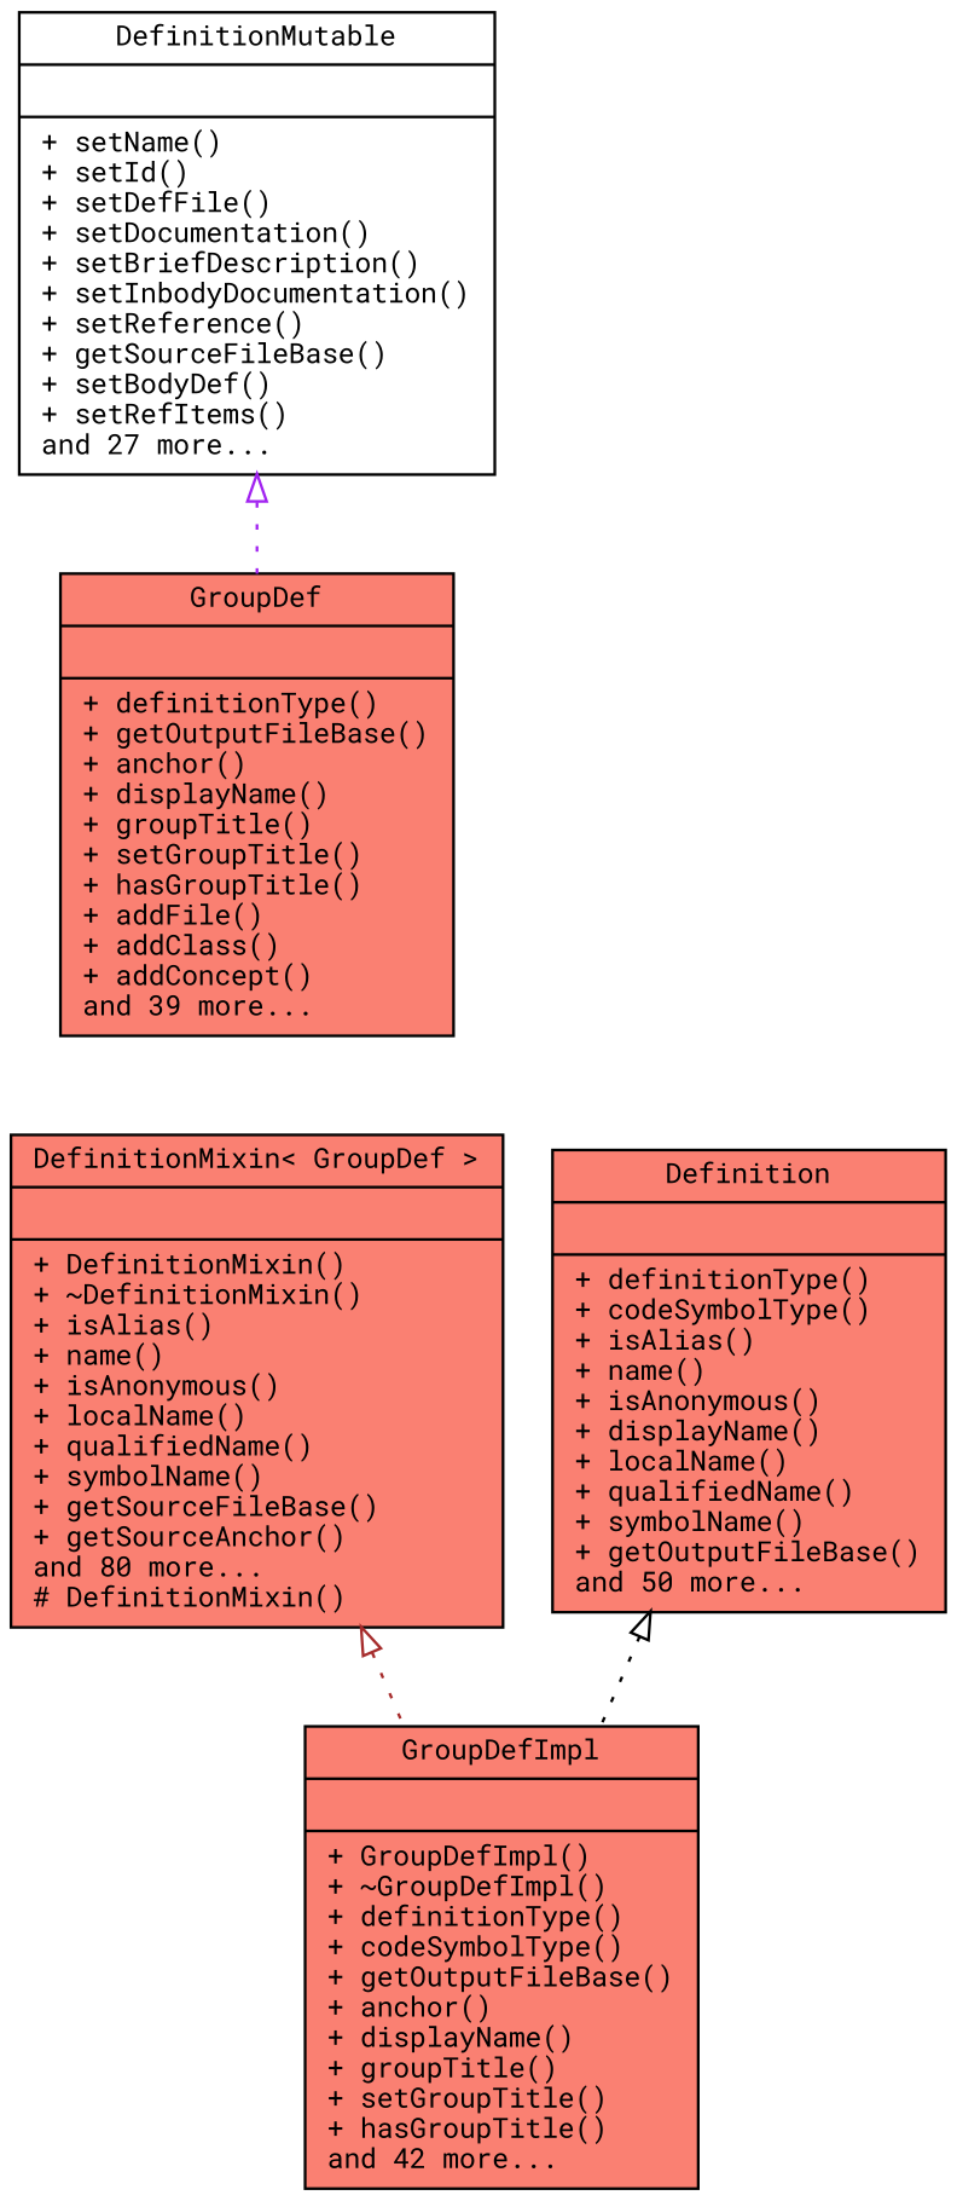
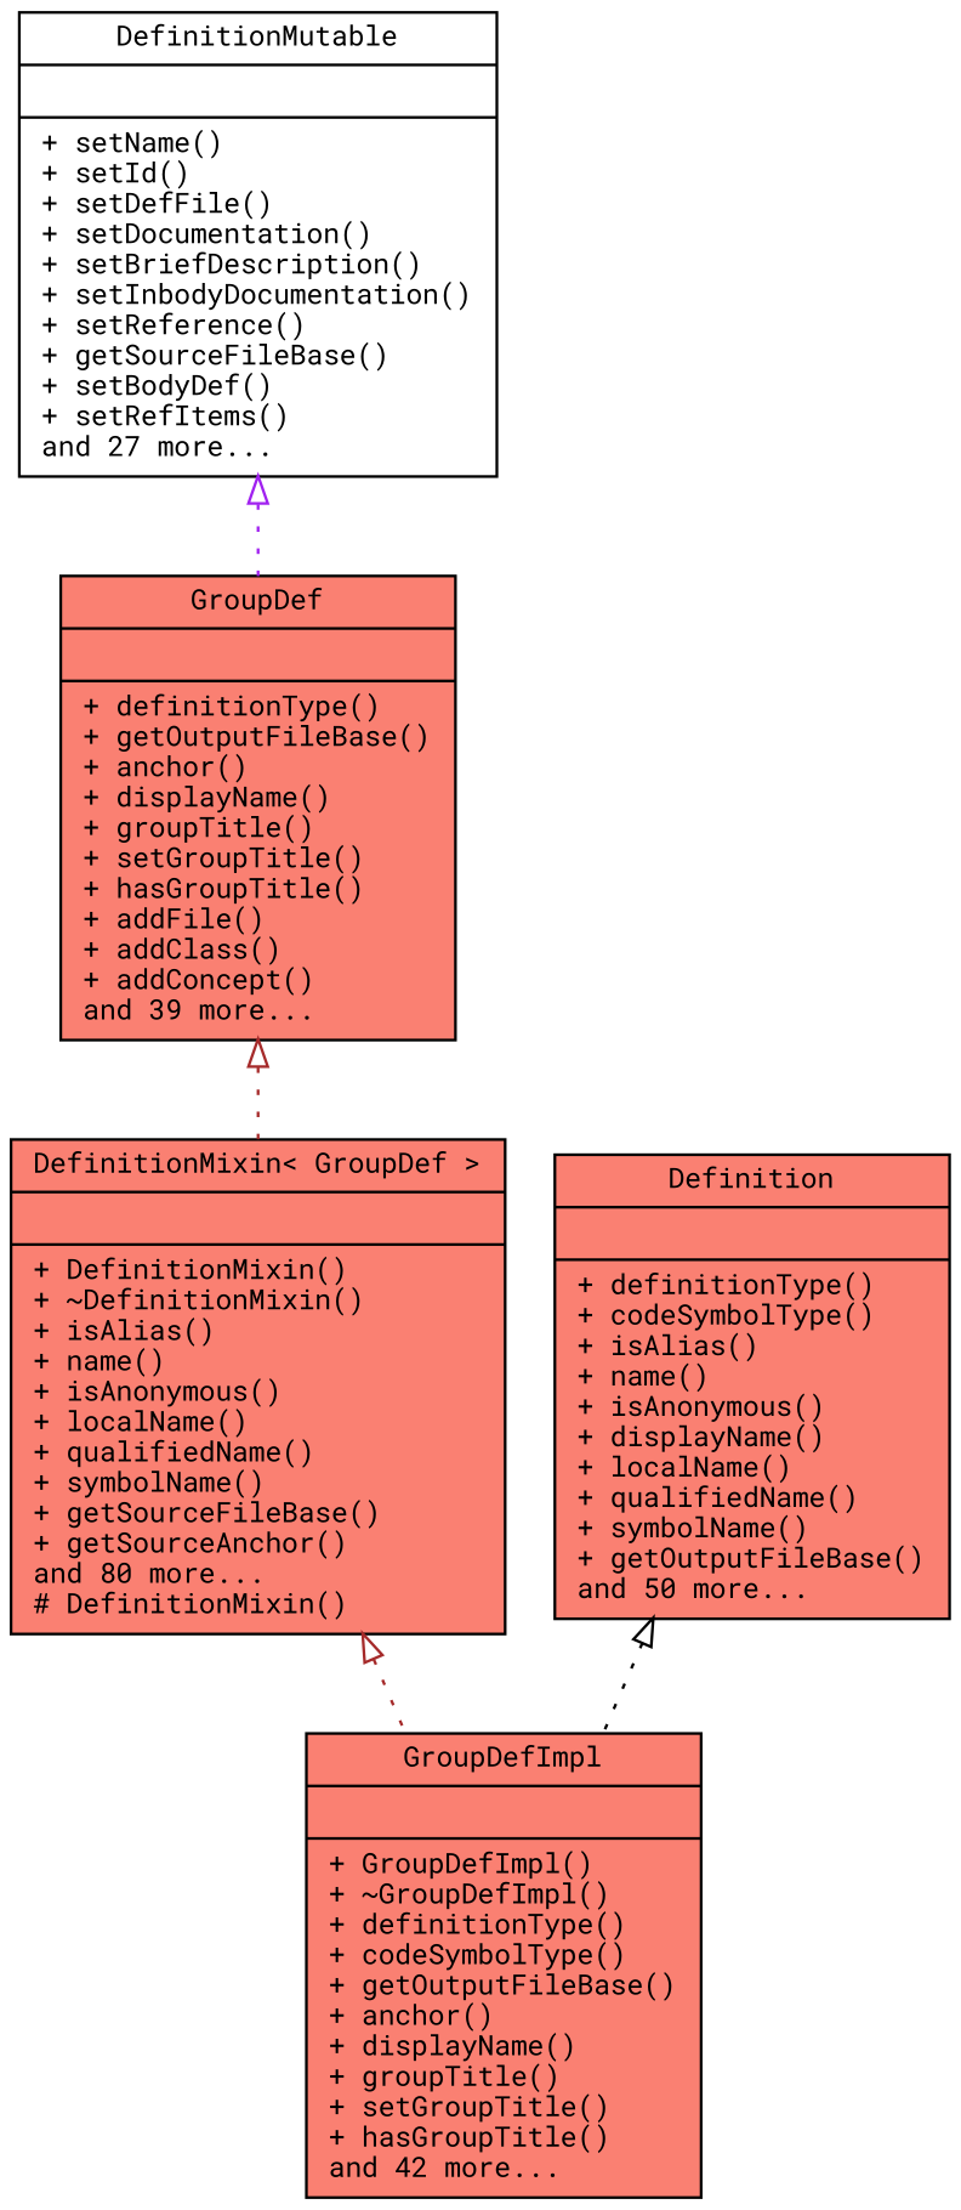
  digraph {
    fontname="Roboto Mono"
    node [color=black fillcolor=salmon fontname="Roboto Mono" fontsize=10 shape=record style=filled]
    edge [arrowtail=onormal color=brown dir=back fontname="Roboto Mono" fontsize=10 labelfontname=Helvetica labelfontsize=10 style=dotted]
    n1 [fontcolor=black height=0.2 label="{GroupDefImpl\n||+ GroupDefImpl()\l+ ~GroupDefImpl()\l+ definitionType()\l+ codeSymbolType()\l+ getOutputFileBase()\l+ anchor()\l+ displayName()\l+ groupTitle()\l+ setGroupTitle()\l+ hasGroupTitle()\land 42 more...\l}" width=0.4]
    n2 [height=0.2 label="{DefinitionMixin\< GroupDef \>\n||+ DefinitionMixin()\l+ ~DefinitionMixin()\l+ isAlias()\l+ name()\l+ isAnonymous()\l+ localName()\l+ qualifiedName()\l+ symbolName()\l+ getSourceFileBase()\l+ getSourceAnchor()\land 80 more...\l# DefinitionMixin()\l}" width=0.4]
    n3 [height=0.2 label="{GroupDef\n||+ definitionType()\l+ getOutputFileBase()\l+ anchor()\l+ displayName()\l+ groupTitle()\l+ setGroupTitle()\l+ hasGroupTitle()\l+ addFile()\l+ addClass()\l+ addConcept()\land 39 more...\l}" width=0.4]
    n4 [fillcolor=white height=0.2 label="{DefinitionMutable\n||+ setName()\l+ setId()\l+ setDefFile()\l+ setDocumentation()\l+ setBriefDescription()\l+ setInbodyDocumentation()\l+ setReference()\l+ getSourceFileBase()\l+ setBodyDef()\l+ setRefItems()\land 27 more...\l}" width=0.4]
    n5 [height=0.2 label="{Definition\n||+ definitionType()\l+ codeSymbolType()\l+ isAlias()\l+ name()\l+ isAnonymous()\l+ displayName()\l+ localName()\l+ qualifiedName()\l+ symbolName()\l+ getOutputFileBase()\land 50 more...\l}" width=0.4]
    n2 -> n1
+   n3 -> n2
    n4 -> n3 [color=purple]
    n5 -> n1 [color=black]
  }
